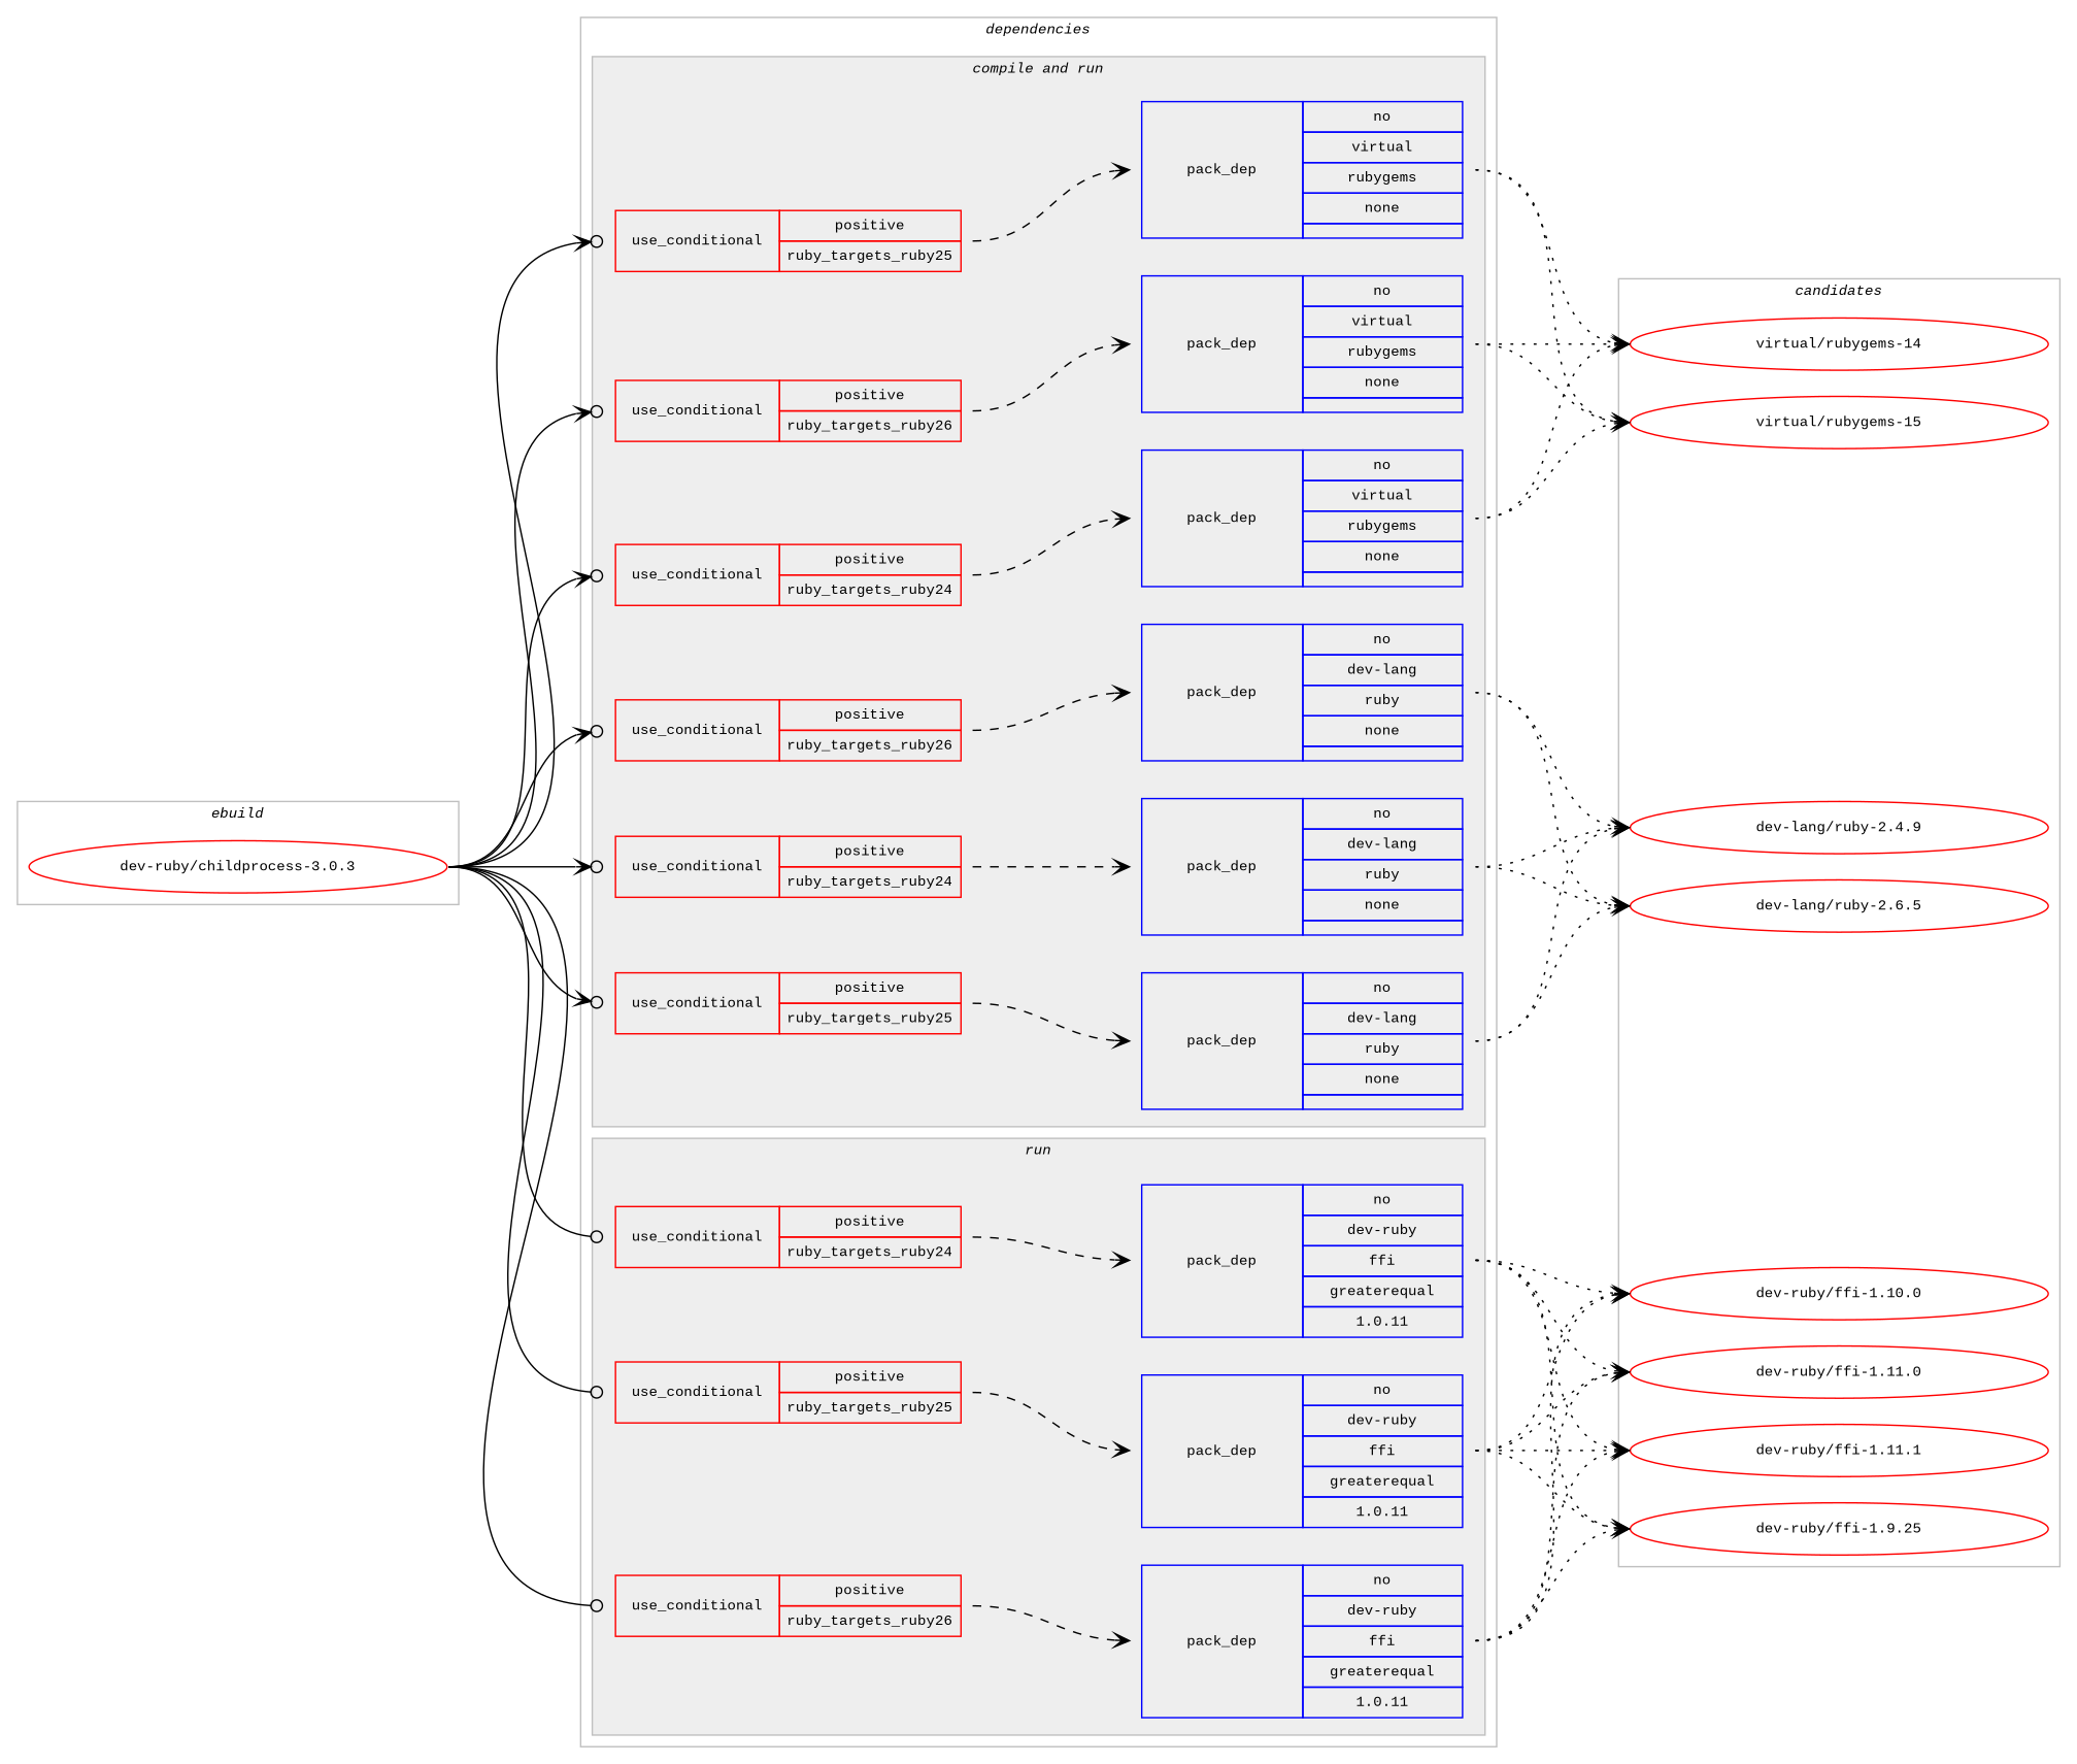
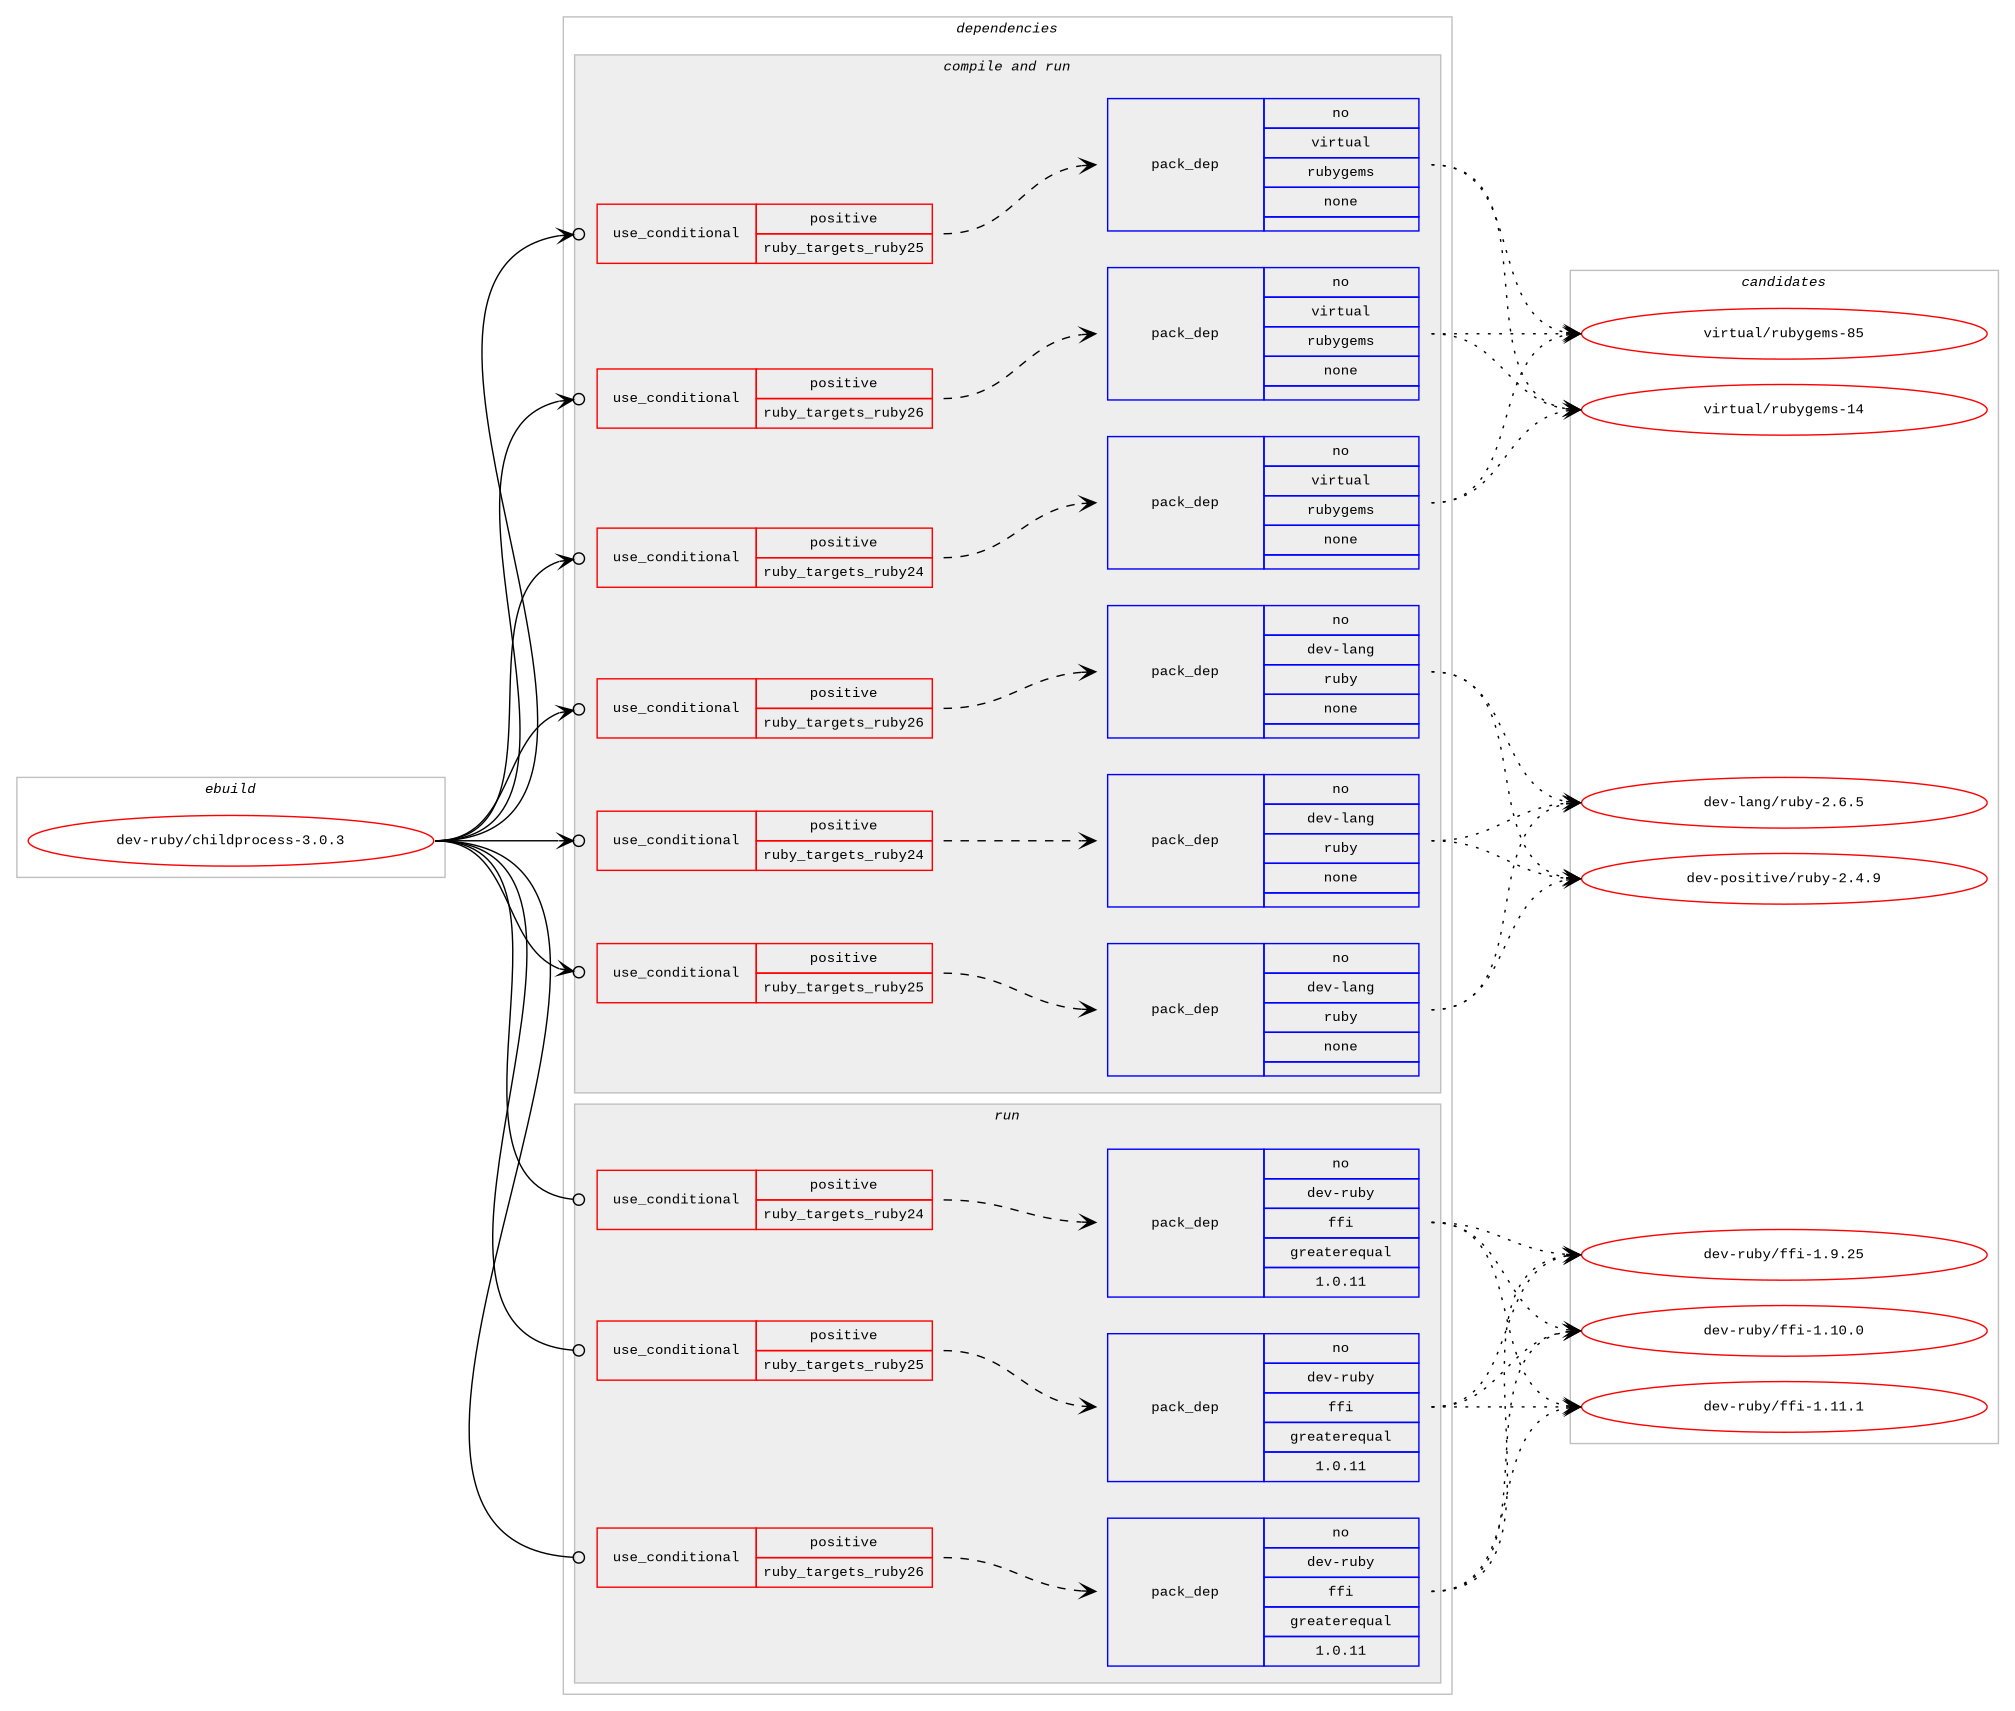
  digraph {
    compound=true
    concentrate=true
    fontname="Liberation Mono"
    fontsize=10
    newrank=true
    rankdir=LR
    ranksep=1.5
    node [color=red fontname="Liberation Mono" fontsize=10 shape=none]
    edge [arrowhead=vee fontname="Liberation Mono" headport=w style=dotted tailport=e weight=100]
    n1 [label="dev-ruby/childprocess-3.0.3" width=4 shape=""]
    n2 [color=blue label=<<TABLE BORDER="0" CELLBORDER="1" CELLSPACING="0" CELLPADDING="4" WIDTH="220"><TR><TD ROWSPAN="6" CELLPADDING="30">pack_dep</TD></TR><TR><TD WIDTH="110">no</TD></TR><TR><TD>dev-lang</TD></TR><TR><TD>ruby</TD></TR><TR><TD>none</TD></TR><TR><TD></TD></TR></TABLE>>]
    n3 [label=<<TABLE BORDER="0" CELLBORDER="1" CELLSPACING="0" CELLPADDING="4"><TR><TD ROWSPAN="3" CELLPADDING="10">use_conditional</TD></TR><TR><TD>positive</TD></TR><TR><TD>ruby_targets_ruby24</TD></TR></TABLE>>]
    n4 [color=blue label=<<TABLE BORDER="0" CELLBORDER="1" CELLSPACING="0" CELLPADDING="4" WIDTH="220"><TR><TD ROWSPAN="6" CELLPADDING="30">pack_dep</TD></TR><TR><TD WIDTH="110">no</TD></TR><TR><TD>virtual</TD></TR><TR><TD>rubygems</TD></TR><TR><TD>none</TD></TR><TR><TD></TD></TR></TABLE>>]
    n5 [label=<<TABLE BORDER="0" CELLBORDER="1" CELLSPACING="0" CELLPADDING="4"><TR><TD ROWSPAN="3" CELLPADDING="10">use_conditional</TD></TR><TR><TD>positive</TD></TR><TR><TD>ruby_targets_ruby24</TD></TR></TABLE>>]
    n6 [color=blue label=<<TABLE BORDER="0" CELLBORDER="1" CELLSPACING="0" CELLPADDING="4" WIDTH="220"><TR><TD ROWSPAN="6" CELLPADDING="30">pack_dep</TD></TR><TR><TD WIDTH="110">no</TD></TR><TR><TD>dev-lang</TD></TR><TR><TD>ruby</TD></TR><TR><TD>none</TD></TR><TR><TD></TD></TR></TABLE>>]
    n7 [label=<<TABLE BORDER="0" CELLBORDER="1" CELLSPACING="0" CELLPADDING="4"><TR><TD ROWSPAN="3" CELLPADDING="10">use_conditional</TD></TR><TR><TD>positive</TD></TR><TR><TD>ruby_targets_ruby25</TD></TR></TABLE>>]
    n8 [color=blue label=<<TABLE BORDER="0" CELLBORDER="1" CELLSPACING="0" CELLPADDING="4" WIDTH="220"><TR><TD ROWSPAN="6" CELLPADDING="30">pack_dep</TD></TR><TR><TD WIDTH="110">no</TD></TR><TR><TD>virtual</TD></TR><TR><TD>rubygems</TD></TR><TR><TD>none</TD></TR><TR><TD></TD></TR></TABLE>>]
    n9 [label=<<TABLE BORDER="0" CELLBORDER="1" CELLSPACING="0" CELLPADDING="4"><TR><TD ROWSPAN="3" CELLPADDING="10">use_conditional</TD></TR><TR><TD>positive</TD></TR><TR><TD>ruby_targets_ruby25</TD></TR></TABLE>>]
    n10 [color=blue label=<<TABLE BORDER="0" CELLBORDER="1" CELLSPACING="0" CELLPADDING="4" WIDTH="220"><TR><TD ROWSPAN="6" CELLPADDING="30">pack_dep</TD></TR><TR><TD WIDTH="110">no</TD></TR><TR><TD>dev-lang</TD></TR><TR><TD>ruby</TD></TR><TR><TD>none</TD></TR><TR><TD></TD></TR></TABLE>>]
    n11 [label=<<TABLE BORDER="0" CELLBORDER="1" CELLSPACING="0" CELLPADDING="4"><TR><TD ROWSPAN="3" CELLPADDING="10">use_conditional</TD></TR><TR><TD>positive</TD></TR><TR><TD>ruby_targets_ruby26</TD></TR></TABLE>>]
    n12 [color=blue label=<<TABLE BORDER="0" CELLBORDER="1" CELLSPACING="0" CELLPADDING="4" WIDTH="220"><TR><TD ROWSPAN="6" CELLPADDING="30">pack_dep</TD></TR><TR><TD WIDTH="110">no</TD></TR><TR><TD>virtual</TD></TR><TR><TD>rubygems</TD></TR><TR><TD>none</TD></TR><TR><TD></TD></TR></TABLE>>]
    n13 [label=<<TABLE BORDER="0" CELLBORDER="1" CELLSPACING="0" CELLPADDING="4"><TR><TD ROWSPAN="3" CELLPADDING="10">use_conditional</TD></TR><TR><TD>positive</TD></TR><TR><TD>ruby_targets_ruby26</TD></TR></TABLE>>]
    n14 [color=blue label=<<TABLE BORDER="0" CELLBORDER="1" CELLSPACING="0" CELLPADDING="4" WIDTH="220"><TR><TD ROWSPAN="6" CELLPADDING="30">pack_dep</TD></TR><TR><TD WIDTH="110">no</TD></TR><TR><TD>dev-ruby</TD></TR><TR><TD>ffi</TD></TR><TR><TD>greaterequal</TD></TR><TR><TD>1.0.11</TD></TR></TABLE>>]
    n15 [label=<<TABLE BORDER="0" CELLBORDER="1" CELLSPACING="0" CELLPADDING="4"><TR><TD ROWSPAN="3" CELLPADDING="10">use_conditional</TD></TR><TR><TD>positive</TD></TR><TR><TD>ruby_targets_ruby24</TD></TR></TABLE>>]
    n16 [color=blue label=<<TABLE BORDER="0" CELLBORDER="1" CELLSPACING="0" CELLPADDING="4" WIDTH="220"><TR><TD ROWSPAN="6" CELLPADDING="30">pack_dep</TD></TR><TR><TD WIDTH="110">no</TD></TR><TR><TD>dev-ruby</TD></TR><TR><TD>ffi</TD></TR><TR><TD>greaterequal</TD></TR><TR><TD>1.0.11</TD></TR></TABLE>>]
    n17 [label=<<TABLE BORDER="0" CELLBORDER="1" CELLSPACING="0" CELLPADDING="4"><TR><TD ROWSPAN="3" CELLPADDING="10">use_conditional</TD></TR><TR><TD>positive</TD></TR><TR><TD>ruby_targets_ruby25</TD></TR></TABLE>>]
    n18 [color=blue label=<<TABLE BORDER="0" CELLBORDER="1" CELLSPACING="0" CELLPADDING="4" WIDTH="220"><TR><TD ROWSPAN="6" CELLPADDING="30">pack_dep</TD></TR><TR><TD WIDTH="110">no</TD></TR><TR><TD>dev-ruby</TD></TR><TR><TD>ffi</TD></TR><TR><TD>greaterequal</TD></TR><TR><TD>1.0.11</TD></TR></TABLE>>]
    n19 [label=<<TABLE BORDER="0" CELLBORDER="1" CELLSPACING="0" CELLPADDING="4"><TR><TD ROWSPAN="3" CELLPADDING="10">use_conditional</TD></TR><TR><TD>positive</TD></TR><TR><TD>ruby_targets_ruby26</TD></TR></TABLE>>]
-   n20 [label="dev-lang/ruby-2.4.9" width=4 shape=""]
+   n20 [label="dev-positive/ruby-2.4.9" width=4 shape=""]
    n21 [label="dev-lang/ruby-2.6.5" width=4 shape=""]
    n22 [label="virtual/rubygems-14" width=4 shape=""]
-   n23 [label="virtual/rubygems-15" width=4 shape=""]
+   n23 [label="virtual/rubygems-85" width=4 shape=""]
    n24 [label="dev-ruby/ffi-1.10.0" width=4 shape=""]
-   n25 [label="dev-ruby/ffi-1.11.0" width=4 shape=""]
    n26 [label="dev-ruby/ffi-1.11.1" width=4 shape=""]
    n27 [label="dev-ruby/ffi-1.9.25" width=4 shape=""]
    subgraph cluster_1 {
      color=gray
      label=<<i>ebuild</i>>
      rank=same
      n1
    }
    subgraph cluster_2 {
      color=gray
      label=<<i>dependencies</i>>
      subgraph cluster_3 {
        color=gray
        fillcolor="#eeeeee"
        label=<<i>compile</i>>
        style=filled
      }
      subgraph cluster_4 {
        color=gray
        fillcolor="#eeeeee"
        label=<<i>compile and run</i>>
        style=filled
        subgraph sub_5 {
          color=gray
          fillcolor="#eeeeee"
          label=<<i>compile and run</i>>
          style=filled
          n3
          subgraph sub_6 {
            color=gray
            fillcolor="#eeeeee"
            label=<<i>compile and run</i>>
            style=filled
            n2
          }
        }
        subgraph sub_7 {
          color=gray
          fillcolor="#eeeeee"
          label=<<i>compile and run</i>>
          style=filled
          n5
          subgraph sub_8 {
            color=gray
            fillcolor="#eeeeee"
            label=<<i>compile and run</i>>
            style=filled
            n4
          }
        }
        subgraph sub_9 {
          color=gray
          fillcolor="#eeeeee"
          label=<<i>compile and run</i>>
          style=filled
          n7
          subgraph sub_10 {
            color=gray
            fillcolor="#eeeeee"
            label=<<i>compile and run</i>>
            style=filled
            n6
          }
        }
        subgraph sub_11 {
          color=gray
          fillcolor="#eeeeee"
          label=<<i>compile and run</i>>
          style=filled
          n9
          subgraph sub_12 {
            color=gray
            fillcolor="#eeeeee"
            label=<<i>compile and run</i>>
            style=filled
            n8
          }
        }
        subgraph sub_13 {
          color=gray
          fillcolor="#eeeeee"
          label=<<i>compile and run</i>>
          style=filled
          n11
          subgraph sub_14 {
            color=gray
            fillcolor="#eeeeee"
            label=<<i>compile and run</i>>
            style=filled
            n10
          }
        }
        subgraph sub_15 {
          color=gray
          fillcolor="#eeeeee"
          label=<<i>compile and run</i>>
          style=filled
          n13
          subgraph sub_16 {
            color=gray
            fillcolor="#eeeeee"
            label=<<i>compile and run</i>>
            style=filled
            n12
          }
        }
      }
      subgraph cluster_17 {
        color=gray
        fillcolor="#eeeeee"
        label=<<i>run</i>>
        style=filled
        subgraph sub_18 {
          color=gray
          fillcolor="#eeeeee"
          label=<<i>run</i>>
          style=filled
          n15
          subgraph sub_19 {
            color=gray
            fillcolor="#eeeeee"
            label=<<i>run</i>>
            style=filled
            n14
          }
        }
        subgraph sub_20 {
          color=gray
          fillcolor="#eeeeee"
          label=<<i>run</i>>
          style=filled
          n17
          subgraph sub_21 {
            color=gray
            fillcolor="#eeeeee"
            label=<<i>run</i>>
            style=filled
            n16
          }
        }
        subgraph sub_22 {
          color=gray
          fillcolor="#eeeeee"
          label=<<i>run</i>>
          style=filled
          n19
          subgraph sub_23 {
            color=gray
            fillcolor="#eeeeee"
            label=<<i>run</i>>
            style=filled
            n18
          }
        }
      }
    }
    subgraph cluster_24 {
      color=gray
      label=<<i>candidates</i>>
      rank=same
      subgraph sub_25 {
        color=black
        label=<<i>candidates</i>>
        nodesep=1
        rank=same
        n20
        n21
      }
      subgraph sub_26 {
        color=black
        label=<<i>candidates</i>>
        nodesep=1
        rank=same
        n22
        n23
      }
      subgraph sub_27 {
        color=black
        label=<<i>candidates</i>>
        nodesep=1
        rank=same
        n20
        n21
      }
      subgraph sub_28 {
        color=black
        label=<<i>candidates</i>>
        nodesep=1
        rank=same
        n22
        n23
      }
      subgraph sub_29 {
        color=black
        label=<<i>candidates</i>>
        nodesep=1
        rank=same
        n20
        n21
      }
      subgraph sub_30 {
        color=black
        label=<<i>candidates</i>>
        nodesep=1
        rank=same
        n22
        n23
      }
      subgraph sub_31 {
        color=black
        label=<<i>candidates</i>>
        nodesep=1
        rank=same
        n24
-       n25
        n26
        n27
      }
      subgraph sub_32 {
        color=black
        label=<<i>candidates</i>>
        nodesep=1
        rank=same
        n24
-       n25
        n26
        n27
      }
      subgraph sub_33 {
        color=black
        label=<<i>candidates</i>>
        nodesep=1
        rank=same
        n24
-       n25
        n26
        n27
      }
    }
    n1 -> n3 [arrowhead=odotvee style=solid weight=20]
    n1 -> n5 [arrowhead=odotvee style=solid weight=20]
    n1 -> n7 [arrowhead=odotvee style=solid weight=20]
    n1 -> n9 [arrowhead=odotvee style=solid weight=20]
    n1 -> n11 [arrowhead=odotvee style=solid weight=20]
    n1 -> n13 [arrowhead=odotvee style=solid weight=20]
    n1 -> n15 [arrowhead=odot style=solid weight=20]
    n1 -> n17 [arrowhead=odot style=solid weight=20]
    n1 -> n19 [arrowhead=odot style=solid weight=20]
    n2 -> n20
    n2 -> n21
    n3 -> n2 [style=dashed weight=20]
    n4 -> n22
    n4 -> n23
    n5 -> n4 [style=dashed weight=20]
    n6 -> n20
    n6 -> n21
    n7 -> n6 [style=dashed weight=20]
    n8 -> n22
    n8 -> n23
    n9 -> n8 [style=dashed weight=20]
    n10 -> n20
    n10 -> n21
    n11 -> n10 [style=dashed weight=20]
    n12 -> n22
    n12 -> n23
    n13 -> n12 [style=dashed weight=20]
    n14 -> n24
-   n14 -> n25
    n14 -> n26
    n14 -> n27
    n15 -> n14 [style=dashed weight=20]
    n16 -> n24
-   n16 -> n25
    n16 -> n26
    n16 -> n27
    n17 -> n16 [style=dashed weight=20]
    n18 -> n24
-   n18 -> n25
    n18 -> n26
    n18 -> n27
    n19 -> n18 [style=dashed weight=20]
  }
